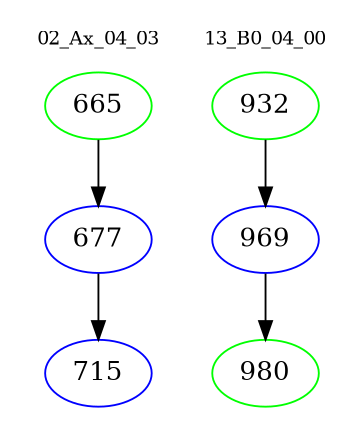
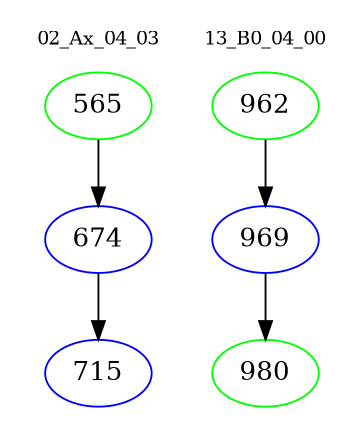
  digraph {
    node [color=green]
    edge [color=black]
-   n1 [label=665]
-   n2 [color=blue label=677]
+   n1 [label=565]
+   n2 [color=blue label=674]
    n3 [color=blue label=715]
-   n4 [label=932]
+   n4 [label=962]
    n5 [color=blue label=969]
    n6 [label=980]
    subgraph cluster_1 {
      color=white
      fontsize=10
      label="02_Ax_04_03"
      n1
      n2
      n3
    }
    subgraph cluster_2 {
      color=white
      fontsize=10
      label="13_B0_04_00"
      n4
      n5
      n6
    }
    n1 -> n2
    n2 -> n3
    n4 -> n5
    n5 -> n6
  }
